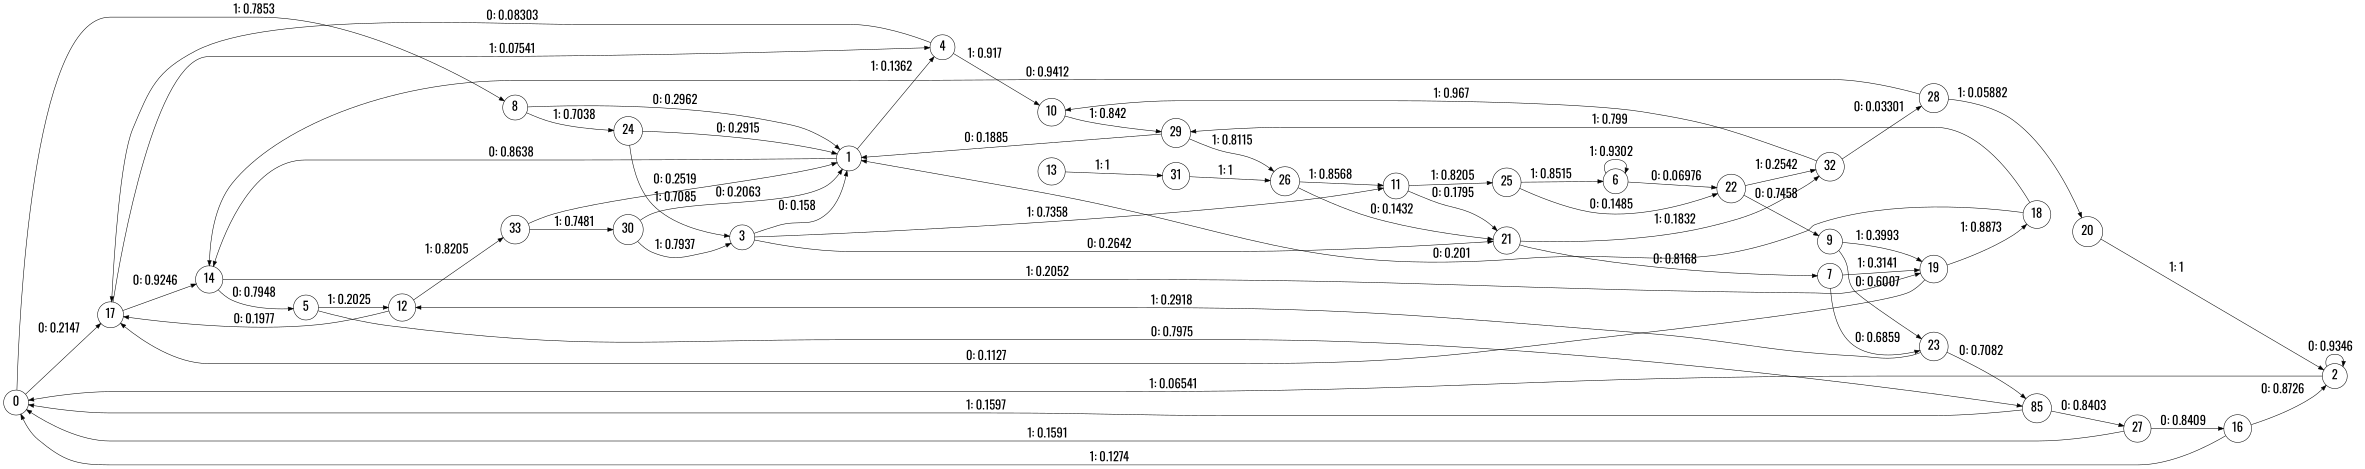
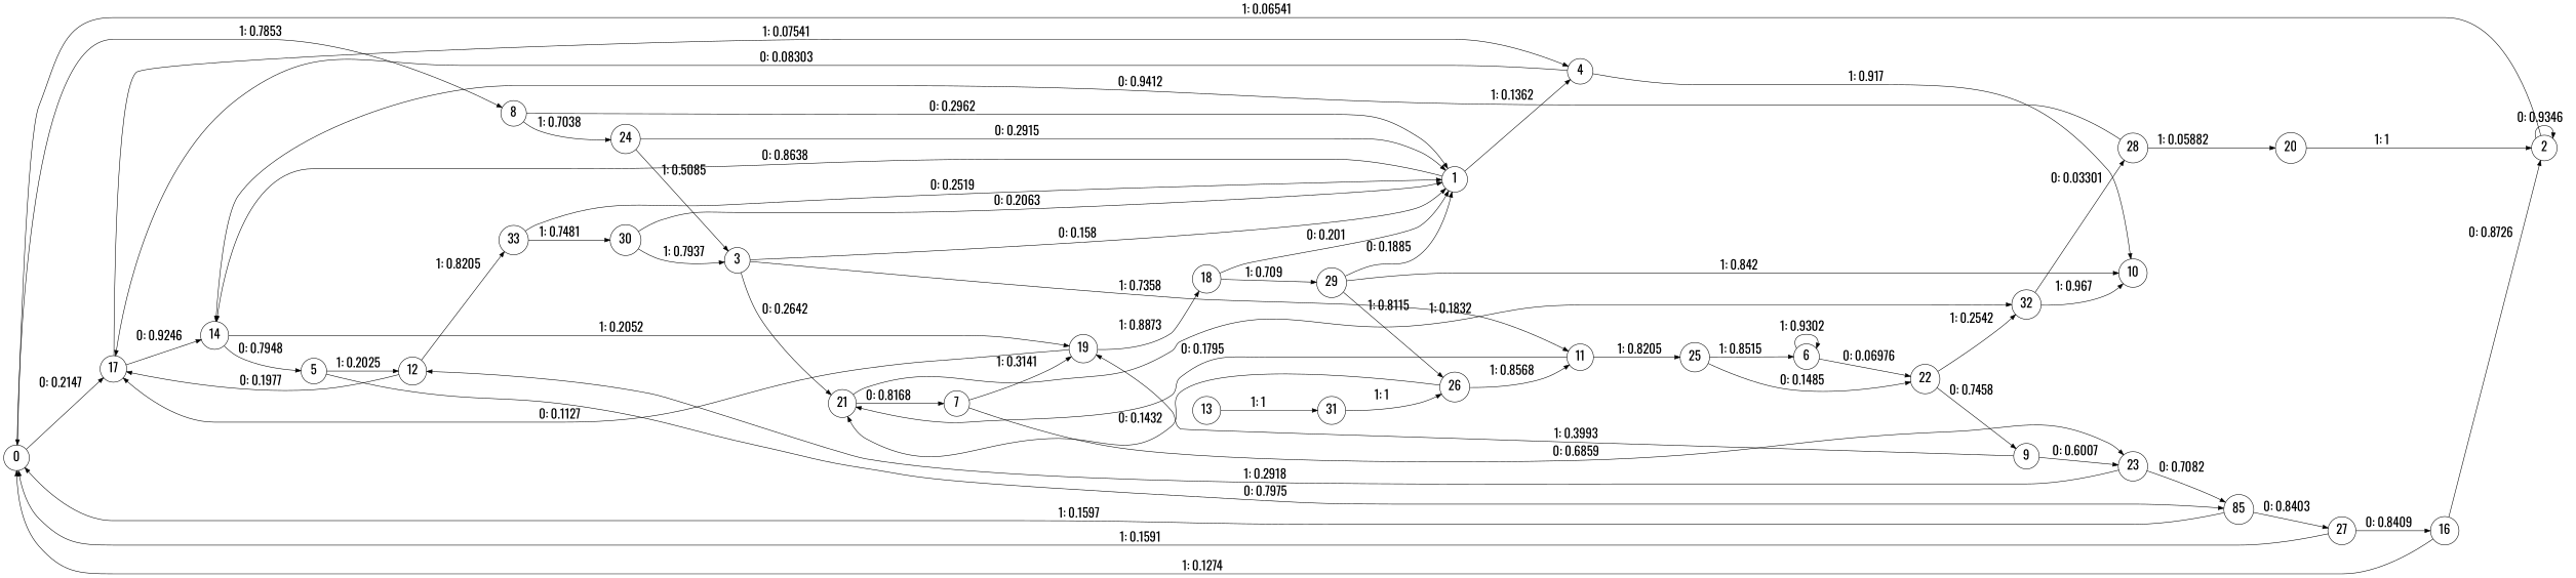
  digraph {
    fontname=Oswald
    rankdir=LR
    node [fontname=Oswald fontsize=24 shape=circle]
    edge [fontname=Oswald fontsize=24]
    0
    17
    8
    14
    4
    1
    24
    5
    19
    10
    3
    n12 [label=85]
    12
    18
    29
    2
    21
    11
    7
    32
    25
    23
    28
    6
    22
    26
    27
    33
    16
    30
    9
    13
    31
    20
    0 -> 17 [label="0: 0.2147   "]
    0 -> 8 [label="1: 0.7853   "]
    17 -> 14 [label="0: 0.9246   "]
    17 -> 4 [label="1: 0.07541  "]
    8 -> 1 [label="0: 0.2962   "]
    8 -> 24 [label="1: 0.7038   "]
    14 -> 5 [label="0: 0.7948   "]
    14 -> 19 [label="1: 0.2052   "]
    4 -> 17 [label="0: 0.08303  "]
    4 -> 10 [label="1: 0.917    "]
    1 -> 14 [label="0: 0.8638   "]
    1 -> 4 [label="1: 0.1362   "]
    24 -> 1 [label="0: 0.2915   "]
-   24 -> 3 [label="1: 0.7085   "]
+   24 -> 3 [label="1: 0.5085   "]
    5 -> n12 [label="0: 0.7975   "]
    5 -> 12 [label="1: 0.2025   "]
    19 -> 17 [label="0: 0.1127   "]
    19 -> 18 [label="1: 0.8873   "]
-   10 -> 29 [label="1: 0.842    "]
+   29 -> 10 [label="1: 0.842    "]
    3 -> 1 [label="0: 0.158    "]
    3 -> 21 [label="0: 0.2642   "]
    3 -> 11 [label="1: 0.7358   "]
    n12 -> 0 [label="1: 0.1597   "]
    n12 -> 27 [label="0: 0.8403   "]
    12 -> 17 [label="0: 0.1977   "]
    12 -> 33 [label="1: 0.8205   "]
    18 -> 1 [label="0: 0.201    "]
-   18 -> 29 [label="1: 0.799    "]
+   18 -> 29 [label="1: 0.709    "]
    29 -> 1 [label="0: 0.1885   "]
    29 -> 26 [label="1: 0.8115   "]
    2 -> 0 [label="1: 0.06541  "]
    2 -> 2 [label="0: 0.9346   "]
    21 -> 7 [label="0: 0.8168   "]
    21 -> 32 [label="1: 0.1832   "]
    11 -> 21 [label="0: 0.1795   "]
    11 -> 25 [label="1: 0.8205   "]
    7 -> 19 [label="1: 0.3141   "]
    7 -> 23 [label="0: 0.6859   "]
    32 -> 10 [label="1: 0.967    "]
    32 -> 28 [label="0: 0.03301  "]
    25 -> 6 [label="1: 0.8515   "]
    25 -> 22 [label="0: 0.1485   "]
    23 -> n12 [label="0: 0.7082   "]
    23 -> 12 [label="1: 0.2918   "]
    28 -> 14 [label="0: 0.9412   "]
    28 -> 20 [label="1: 0.05882  "]
    6 -> 6 [label="1: 0.9302   "]
    6 -> 22 [label="0: 0.06976  "]
    22 -> 32 [label="1: 0.2542   "]
    22 -> 9 [label="0: 0.7458   "]
    26 -> 21 [label="0: 0.1432   "]
    26 -> 11 [label="1: 0.8568   "]
    27 -> 0 [label="1: 0.1591   "]
    27 -> 16 [label="0: 0.8409   "]
    33 -> 1 [label="0: 0.2519   "]
    33 -> 30 [label="1: 0.7481   "]
    16 -> 0 [label="1: 0.1274   "]
    16 -> 2 [label="0: 0.8726   "]
    30 -> 1 [label="0: 0.2063   "]
    30 -> 3 [label="1: 0.7937   "]
    9 -> 19 [label="1: 0.3993   "]
    9 -> 23 [label="0: 0.6007   "]
    13 -> 31 [label="1: 1        "]
    31 -> 26 [label="1: 1        "]
    20 -> 2 [label="1: 1        "]
  }
